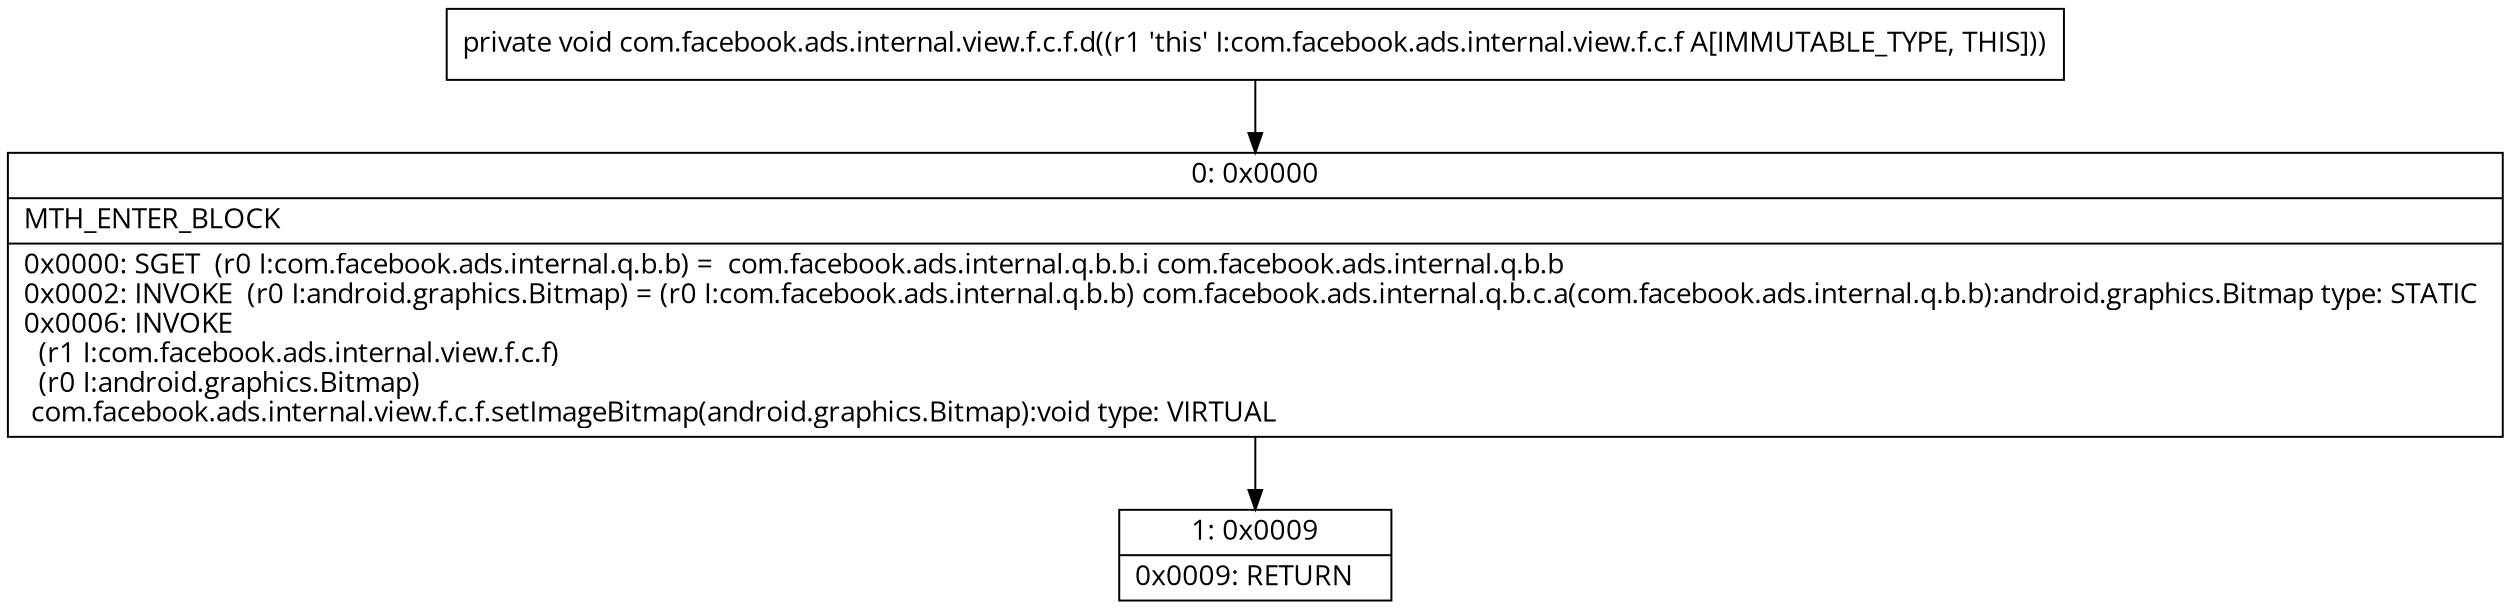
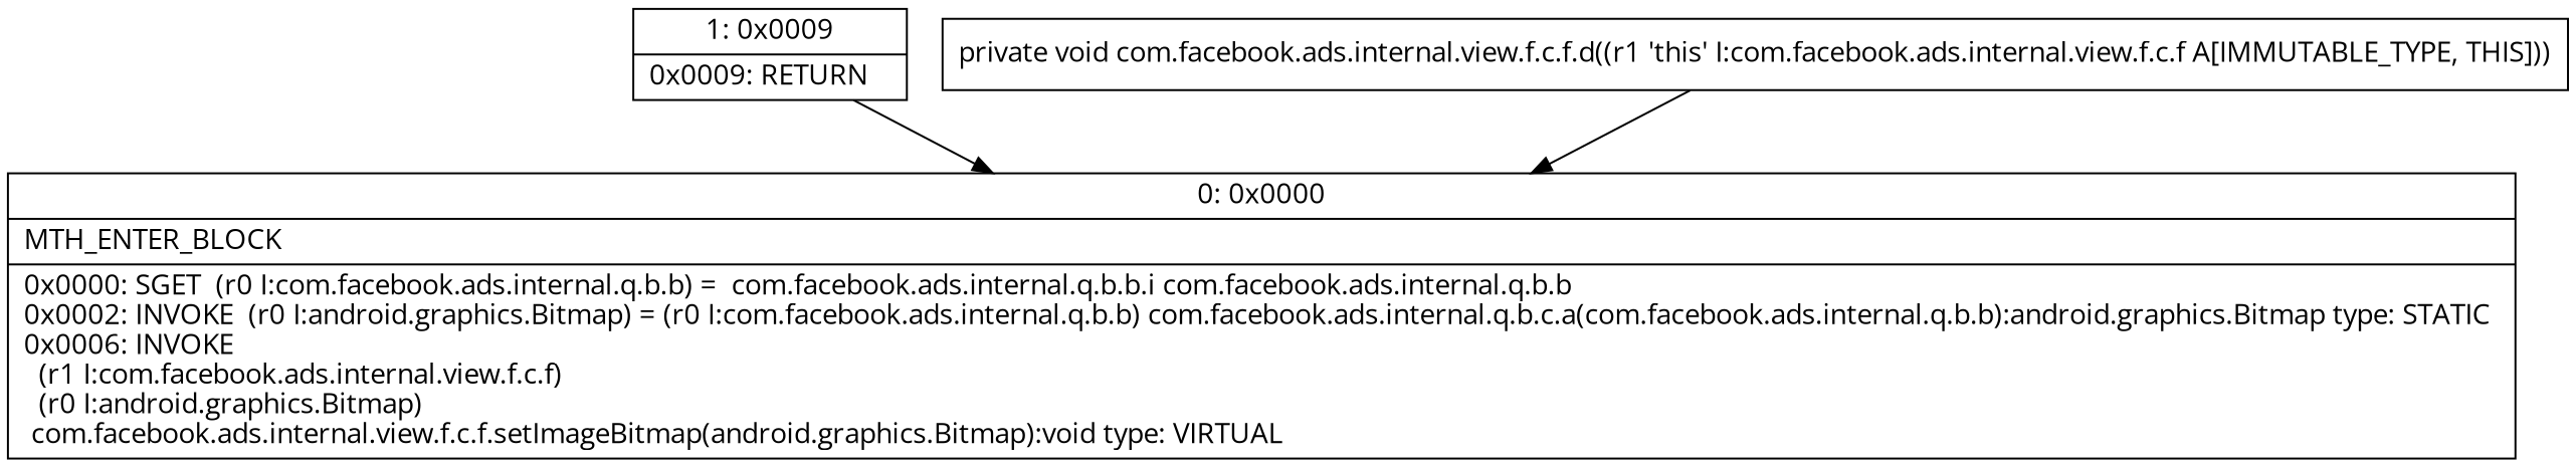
  digraph {
    fontname="Open Sans"
    node [shape=record fontname="Open Sans"]
    edge [fontname="Open Sans"]
    n1 [label="{0\:\ 0x0000|MTH_ENTER_BLOCK\l|0x0000: SGET  (r0 I:com.facebook.ads.internal.q.b.b) =  com.facebook.ads.internal.q.b.b.i com.facebook.ads.internal.q.b.b \l0x0002: INVOKE  (r0 I:android.graphics.Bitmap) = (r0 I:com.facebook.ads.internal.q.b.b) com.facebook.ads.internal.q.b.c.a(com.facebook.ads.internal.q.b.b):android.graphics.Bitmap type: STATIC \l0x0006: INVOKE  \l  (r1 I:com.facebook.ads.internal.view.f.c.f)\l  (r0 I:android.graphics.Bitmap)\l com.facebook.ads.internal.view.f.c.f.setImageBitmap(android.graphics.Bitmap):void type: VIRTUAL \l}"]
    n2 [label="{1\:\ 0x0009|0x0009: RETURN   \l}"]
    n3 [label="{private void com.facebook.ads.internal.view.f.c.f.d((r1 'this' I:com.facebook.ads.internal.view.f.c.f A[IMMUTABLE_TYPE, THIS])) }"]
-   n1 -> n2
+   n2 -> n1
    n3 -> n1
  }
